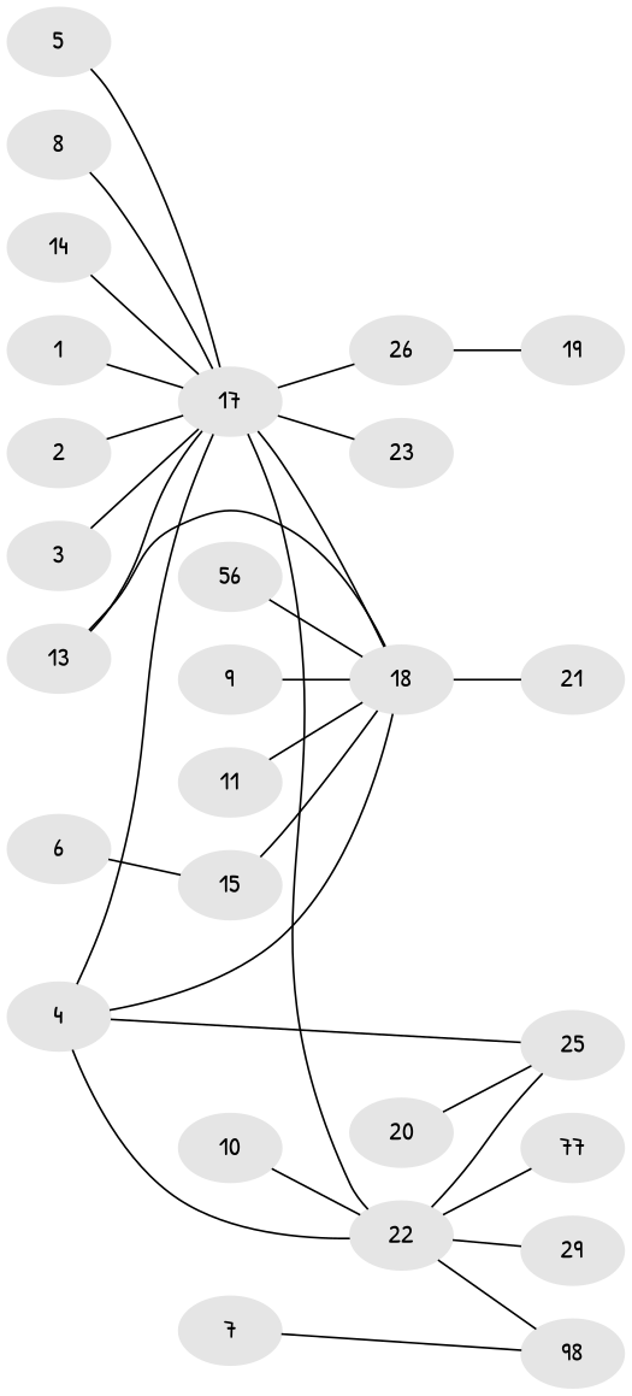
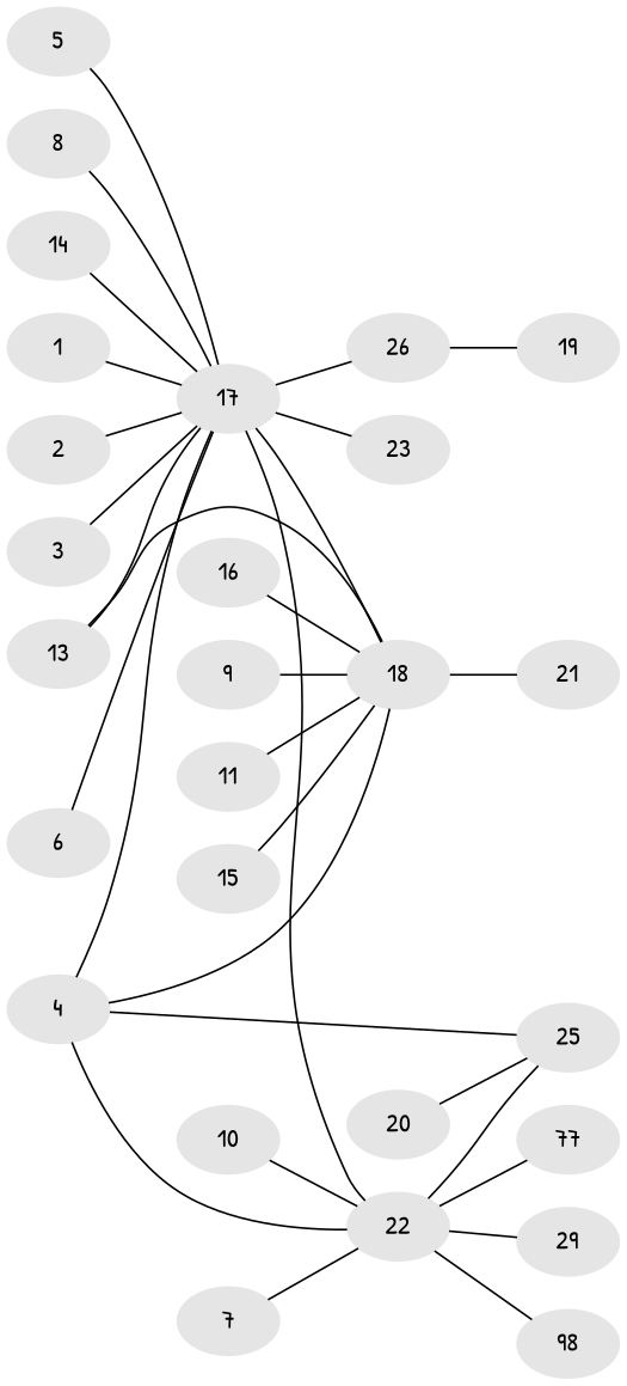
  graph {
    fontname="Patrick Hand"
    rankdir=LR
    node [color=gray90 fontname="Patrick Hand" style=filled]
    edge [fontname="Patrick Hand" weight=1.0]
    1
    17
    18
    22
    23
    26
    2
    3
    4
    25
    21
    n12 [label=77]
    n13 [label=98]
    29
    5
    6
    7
    8
    9
    10
    11
    13
    14
    15
-   16 [label=56]
+   16
    19
    20
    1 -- 17
    17 -- 18
    17 -- 22
    17 -- 23
    17 -- 26
    18 -- 21
    22 -- 25
    22 -- n12
    22 -- n13
    22 -- 29
    26 -- 19
    2 -- 17
    3 -- 17
    4 -- 17 [weight=2.0]
    4 -- 18
    4 -- 22 [weight=2.0]
    4 -- 25
    5 -- 17
-   6 -- 15
-   7 -- n13
+   6 -- 17
+   7 -- 22
    8 -- 17
    9 -- 18
    10 -- 22
    11 -- 18
    13 -- 17
    13 -- 18
    14 -- 17
    15 -- 18
    16 -- 18
    20 -- 25
  }
